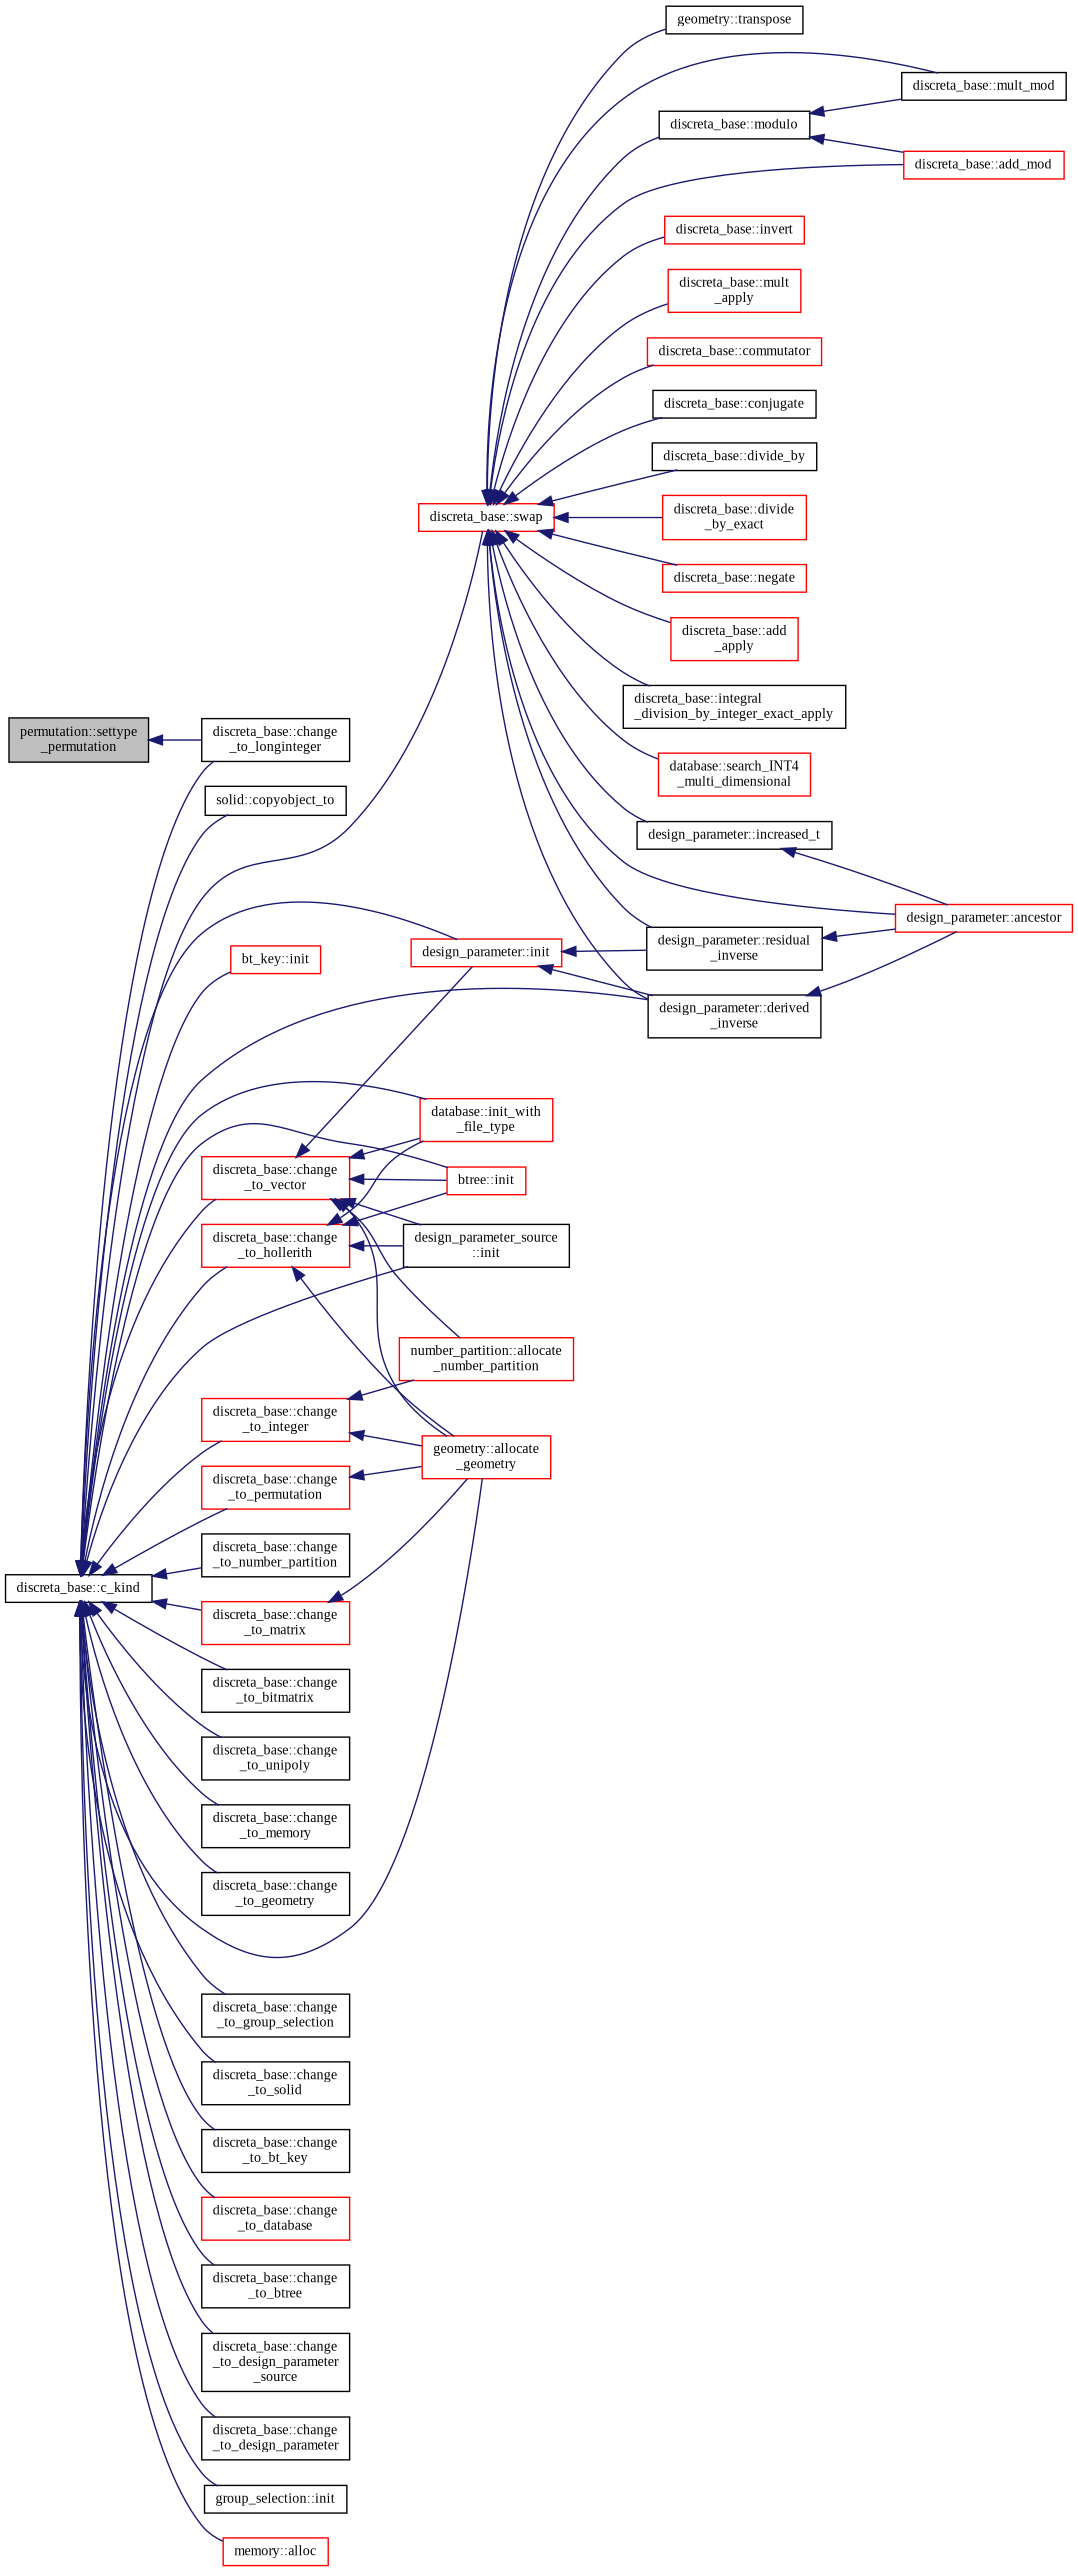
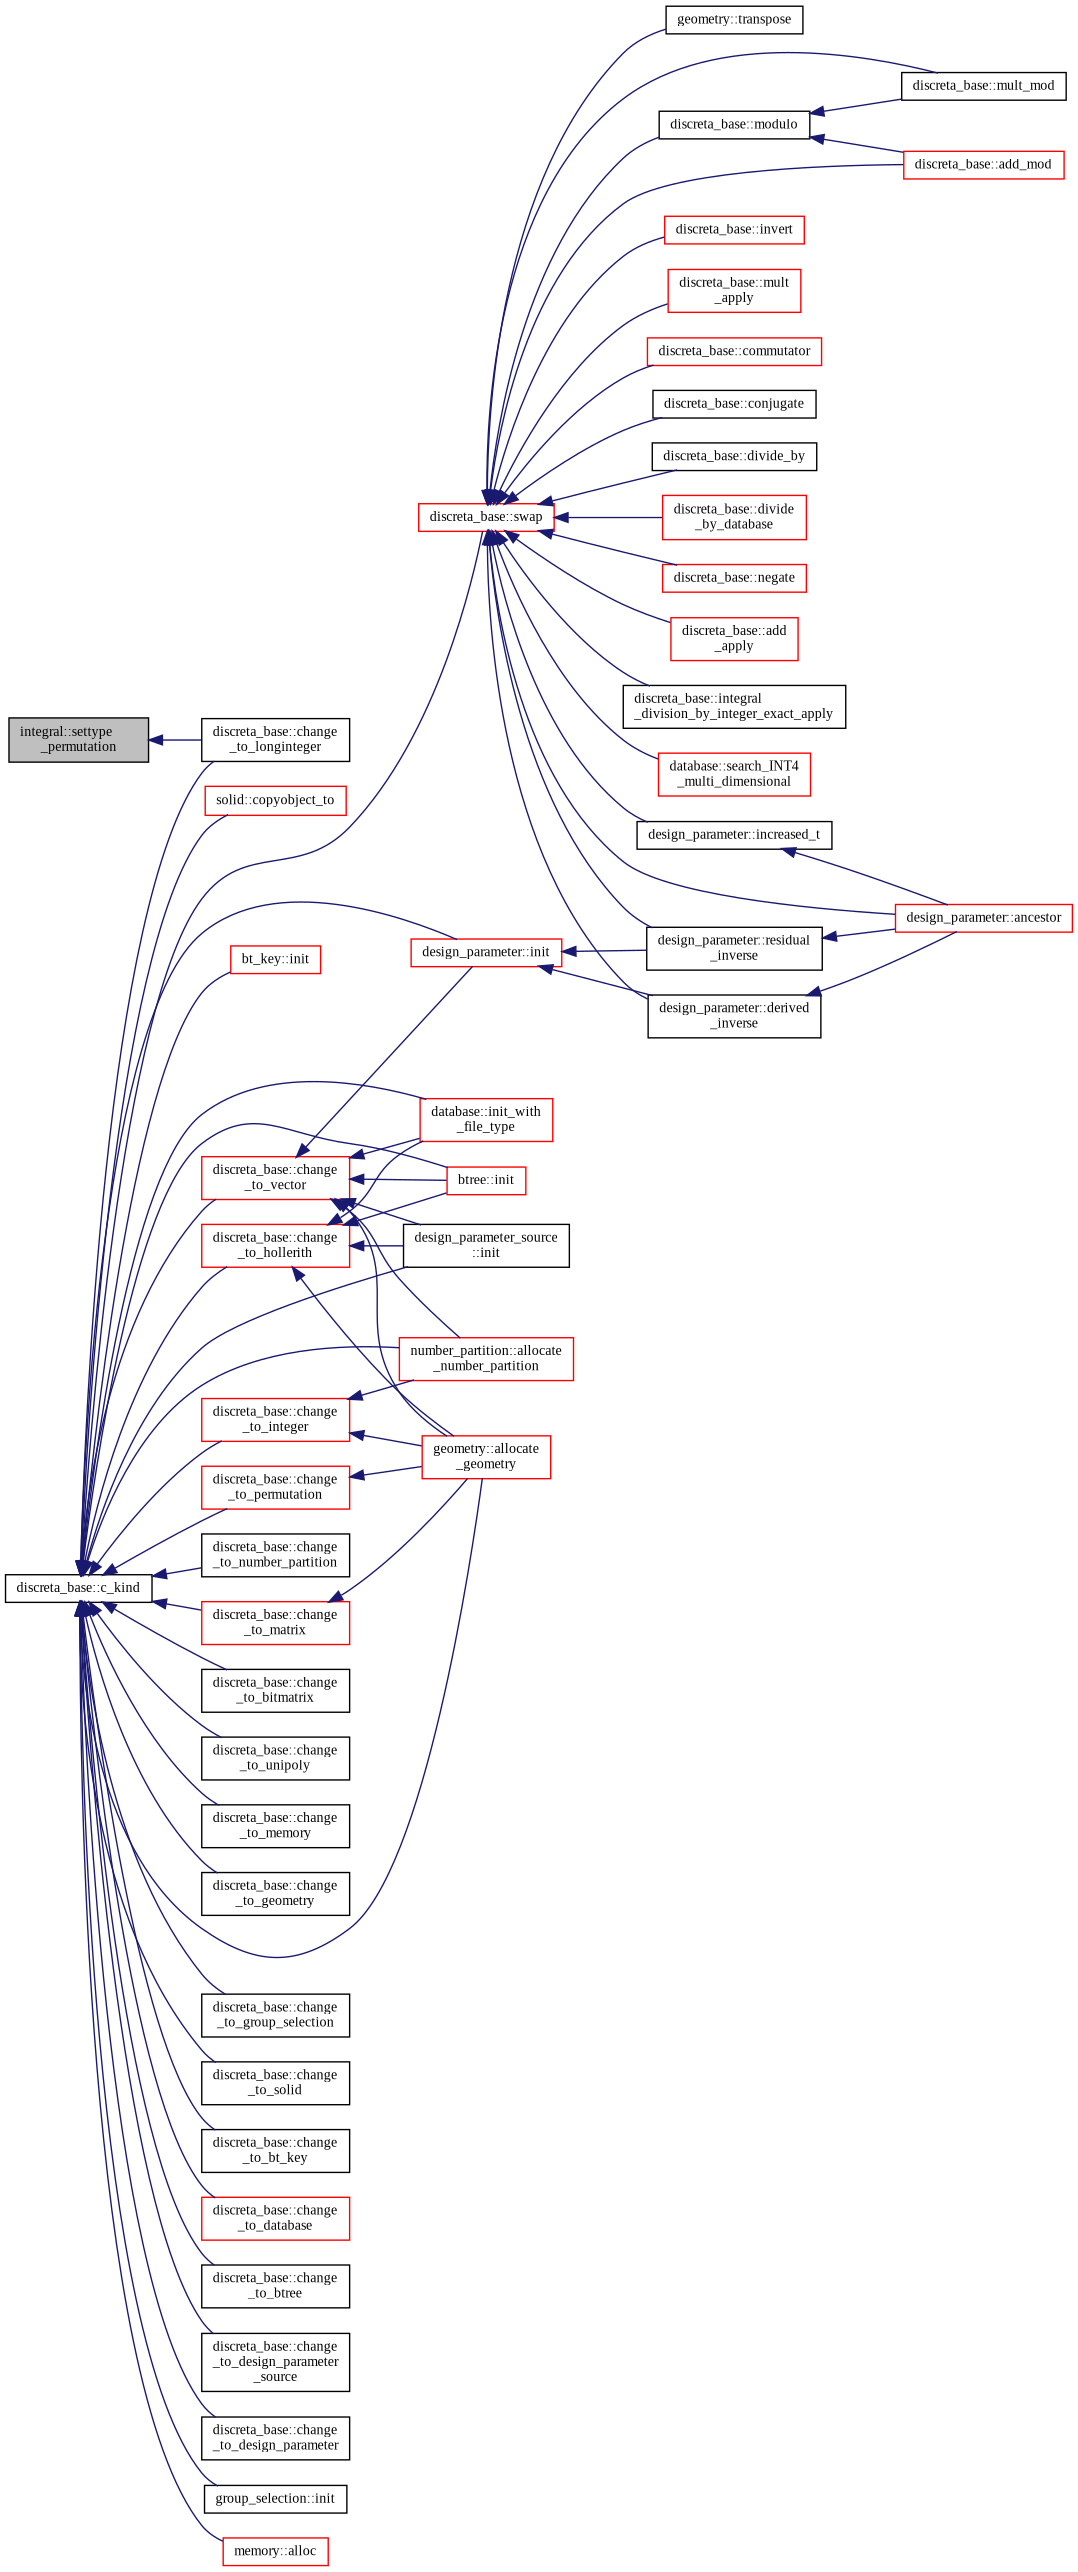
  digraph {
    fontname="Liberation Serif"
    rankdir=LR
    node [color=black fillcolor=white fontname="Liberation Serif" fontsize=10 shape=record style=filled]
    edge [color=midnightblue dir=back fontname="Liberation Serif" fontsize=10 labelfontname=Helvetica labelfontsize=10 style=solid]
-   n1 [fillcolor=grey75 fontcolor=black height=0.2 label="permutation::settype\l_permutation" width=0.4]
+   n1 [fillcolor=grey75 fontcolor=black height=0.2 label="integral::settype\l_permutation" width=0.4]
    n2 [height=0.2 label="discreta_base::change\l_to_longinteger" width=0.4]
    n3 [height=0.2 label="discreta_base::c_kind" width=0.4]
    n4 [color=red height=0.2 label="discreta_base::swap" width=0.4]
    n5 [color=red height=0.2 label="bt_key::init" width=0.4]
    n6 [color=red height=0.2 label="btree::init" width=0.4]
    n7 [color=red height=0.2 label="database::init_with\l_file_type" width=0.4]
    n8 [color=red height=0.2 label="design_parameter::init" width=0.4]
    n9 [height=0.2 label="design_parameter_source\l::init" width=0.4]
    n10 [color=red height=0.2 label="discreta_base::change\l_to_integer" width=0.4]
    n11 [color=red height=0.2 label="geometry::allocate\l_geometry" width=0.4]
    n12 [color=red height=0.2 label="number_partition::allocate\l_number_partition" width=0.4]
    n13 [color=red height=0.2 label="discreta_base::change\l_to_vector" width=0.4]
    n14 [color=red height=0.2 label="discreta_base::change\l_to_permutation" width=0.4]
    n15 [height=0.2 label="discreta_base::change\l_to_number_partition" width=0.4]
    n16 [color=red height=0.2 label="discreta_base::change\l_to_matrix" width=0.4]
    n17 [height=0.2 label="discreta_base::change\l_to_bitmatrix" width=0.4]
    n18 [height=0.2 label="discreta_base::change\l_to_unipoly" width=0.4]
    n19 [height=0.2 label="discreta_base::change\l_to_memory" width=0.4]
    n20 [height=0.2 label="discreta_base::change\l_to_geometry" width=0.4]
    n21 [color=red height=0.2 label="discreta_base::change\l_to_hollerith" width=0.4]
    n22 [height=0.2 label="discreta_base::change\l_to_group_selection" width=0.4]
    n23 [height=0.2 label="discreta_base::change\l_to_solid" width=0.4]
    n24 [height=0.2 label="discreta_base::change\l_to_bt_key" width=0.4]
    n25 [color=red height=0.2 label="discreta_base::change\l_to_database" width=0.4]
    n26 [height=0.2 label="discreta_base::change\l_to_btree" width=0.4]
    n27 [height=0.2 label="discreta_base::change\l_to_design_parameter\l_source" width=0.4]
    n28 [height=0.2 label="discreta_base::change\l_to_design_parameter" width=0.4]
    n29 [height=0.2 label="group_selection::init" width=0.4]
    n30 [color=red height=0.2 label="memory::alloc" width=0.4]
-   n31 [height=0.2 label="solid::copyobject_to" width=0.4]
+   n31 [color=red height=0.2 label="solid::copyobject_to" width=0.4]
    n32 [height=0.2 label="discreta_base::mult_mod" width=0.4]
    n33 [color=red height=0.2 label="discreta_base::invert" width=0.4]
    n34 [color=red height=0.2 label="discreta_base::mult\l_apply" width=0.4]
    n35 [color=red height=0.2 label="discreta_base::commutator" width=0.4]
    n36 [height=0.2 label="discreta_base::conjugate" width=0.4]
    n37 [height=0.2 label="discreta_base::divide_by" width=0.4]
-   n38 [color=red height=0.2 label="discreta_base::divide\l_by_exact" width=0.4]
+   n38 [color=red height=0.2 label="discreta_base::divide\l_by_database" width=0.4]
    n39 [color=red height=0.2 label="discreta_base::add_mod" width=0.4]
    n40 [color=red height=0.2 label="discreta_base::negate" width=0.4]
    n41 [color=red height=0.2 label="discreta_base::add\l_apply" width=0.4]
    n42 [height=0.2 label="discreta_base::integral\l_division_by_integer_exact_apply" width=0.4]
    n43 [height=0.2 label="discreta_base::modulo" width=0.4]
    n44 [color=red height=0.2 label="database::search_INT4\l_multi_dimensional" width=0.4]
    n45 [height=0.2 label="design_parameter::increased_t" width=0.4]
    n46 [color=red height=0.2 label="design_parameter::ancestor" width=0.4]
    n47 [height=0.2 label="design_parameter::derived\l_inverse" width=0.4]
    n48 [height=0.2 label="design_parameter::residual\l_inverse" width=0.4]
    n49 [height=0.2 label="geometry::transpose" width=0.4]
    n1 -> n2
    n3 -> n2
    n3 -> n4
    n3 -> n5
    n3 -> n6
    n3 -> n7
    n3 -> n8
    n3 -> n9
    n3 -> n10
    n3 -> n11
-   n3 -> n47
+   n3 -> n12
    n3 -> n13
    n3 -> n14
    n3 -> n15
    n3 -> n16
    n3 -> n17
    n3 -> n18
    n3 -> n19
    n3 -> n20
    n3 -> n21
    n3 -> n22
    n3 -> n23
    n3 -> n24
    n3 -> n25
    n3 -> n26
    n3 -> n27
    n3 -> n28
    n3 -> n29
    n3 -> n30
    n3 -> n31
    n4 -> n32
    n4 -> n33
    n4 -> n34
    n4 -> n35
    n4 -> n36
    n4 -> n37
    n4 -> n38
    n4 -> n39
    n4 -> n40
    n4 -> n41
    n4 -> n42
    n4 -> n43
    n4 -> n44
    n4 -> n45
    n4 -> n46
    n4 -> n47
    n4 -> n48
    n4 -> n49
    n8 -> n47
    n8 -> n48
    n10 -> n11
    n10 -> n12
    n13 -> n6
    n13 -> n7
    n13 -> n8
    n13 -> n9
    n13 -> n11
    n13 -> n12
    n14 -> n11
    n16 -> n11
    n21 -> n6
    n21 -> n7
    n21 -> n9
    n21 -> n11
    n43 -> n32
    n43 -> n39
    n45 -> n46
    n47 -> n46
    n48 -> n46
  }
